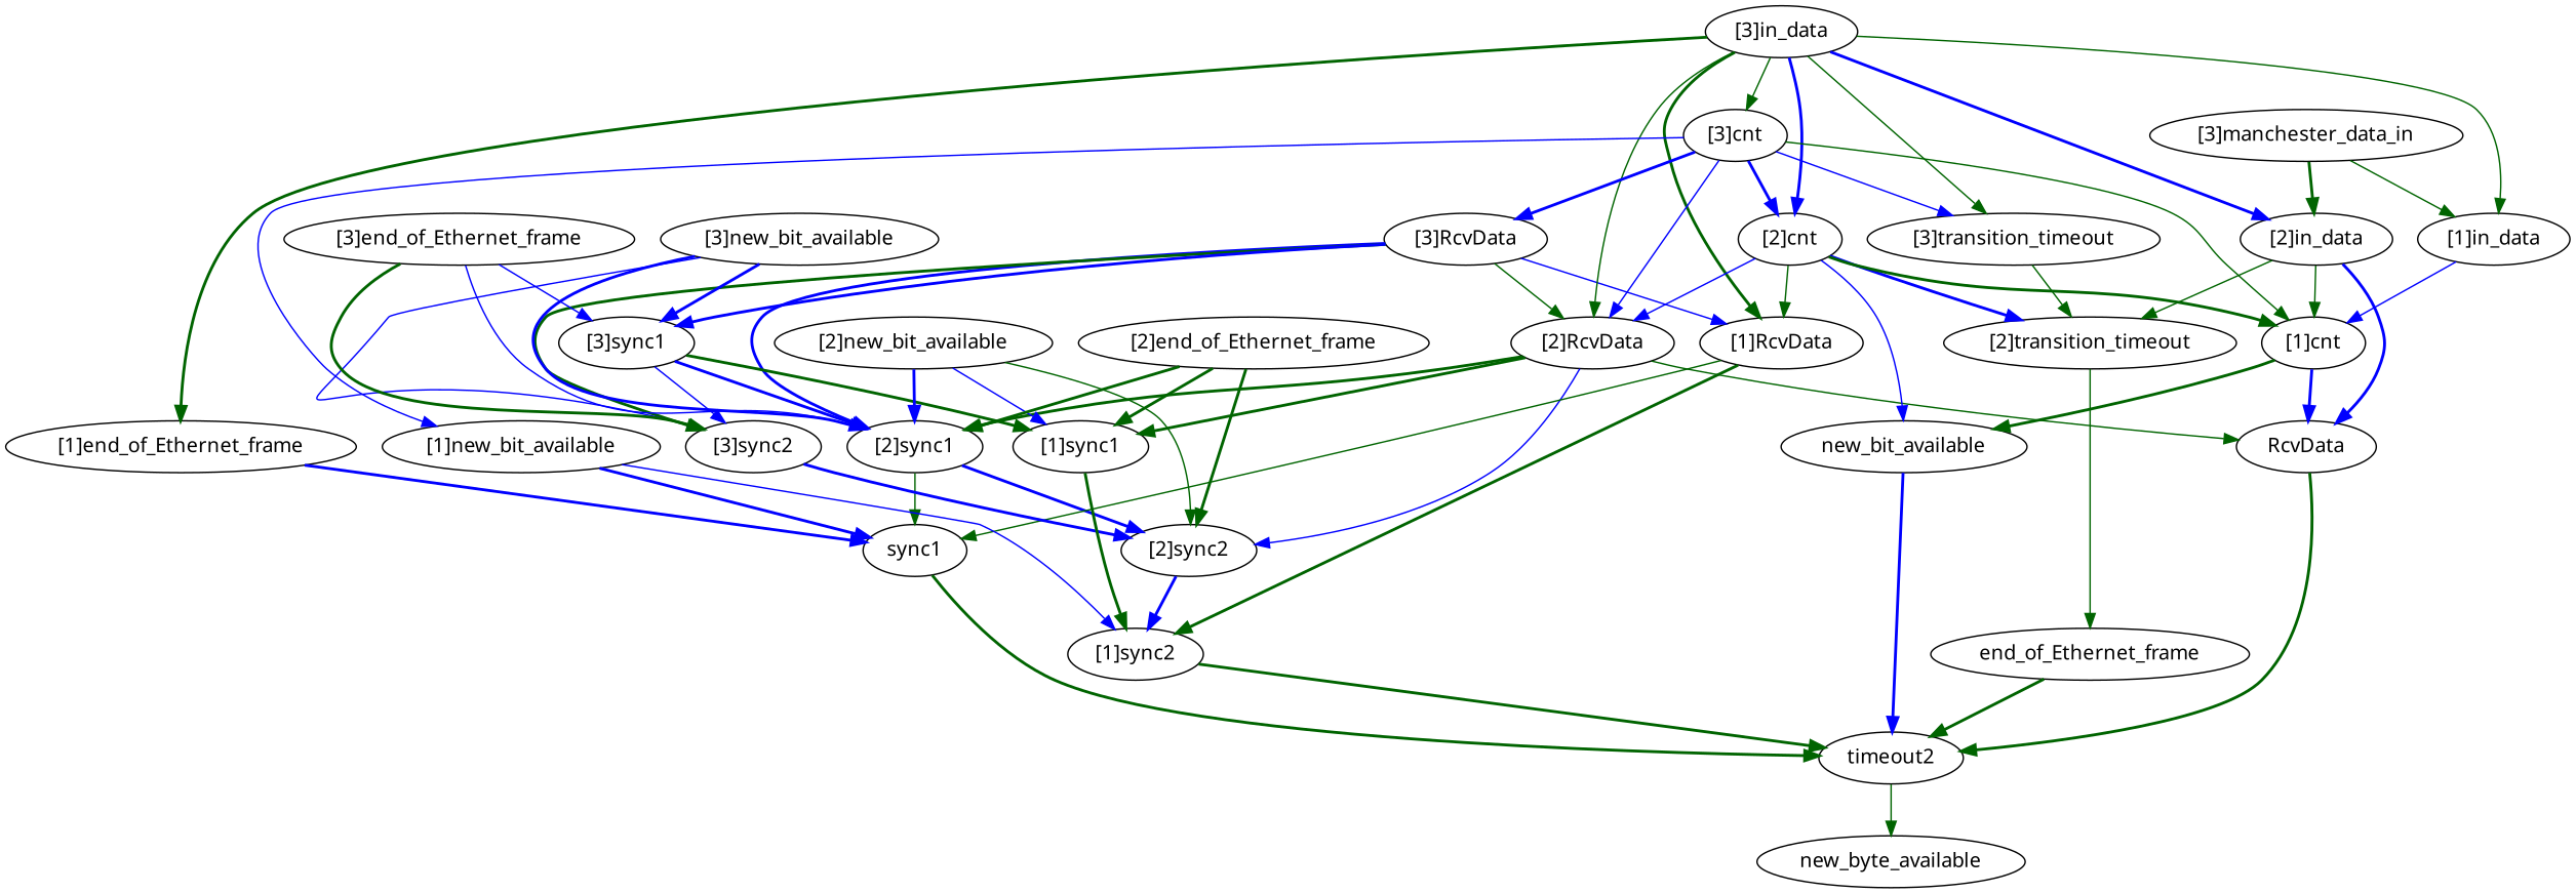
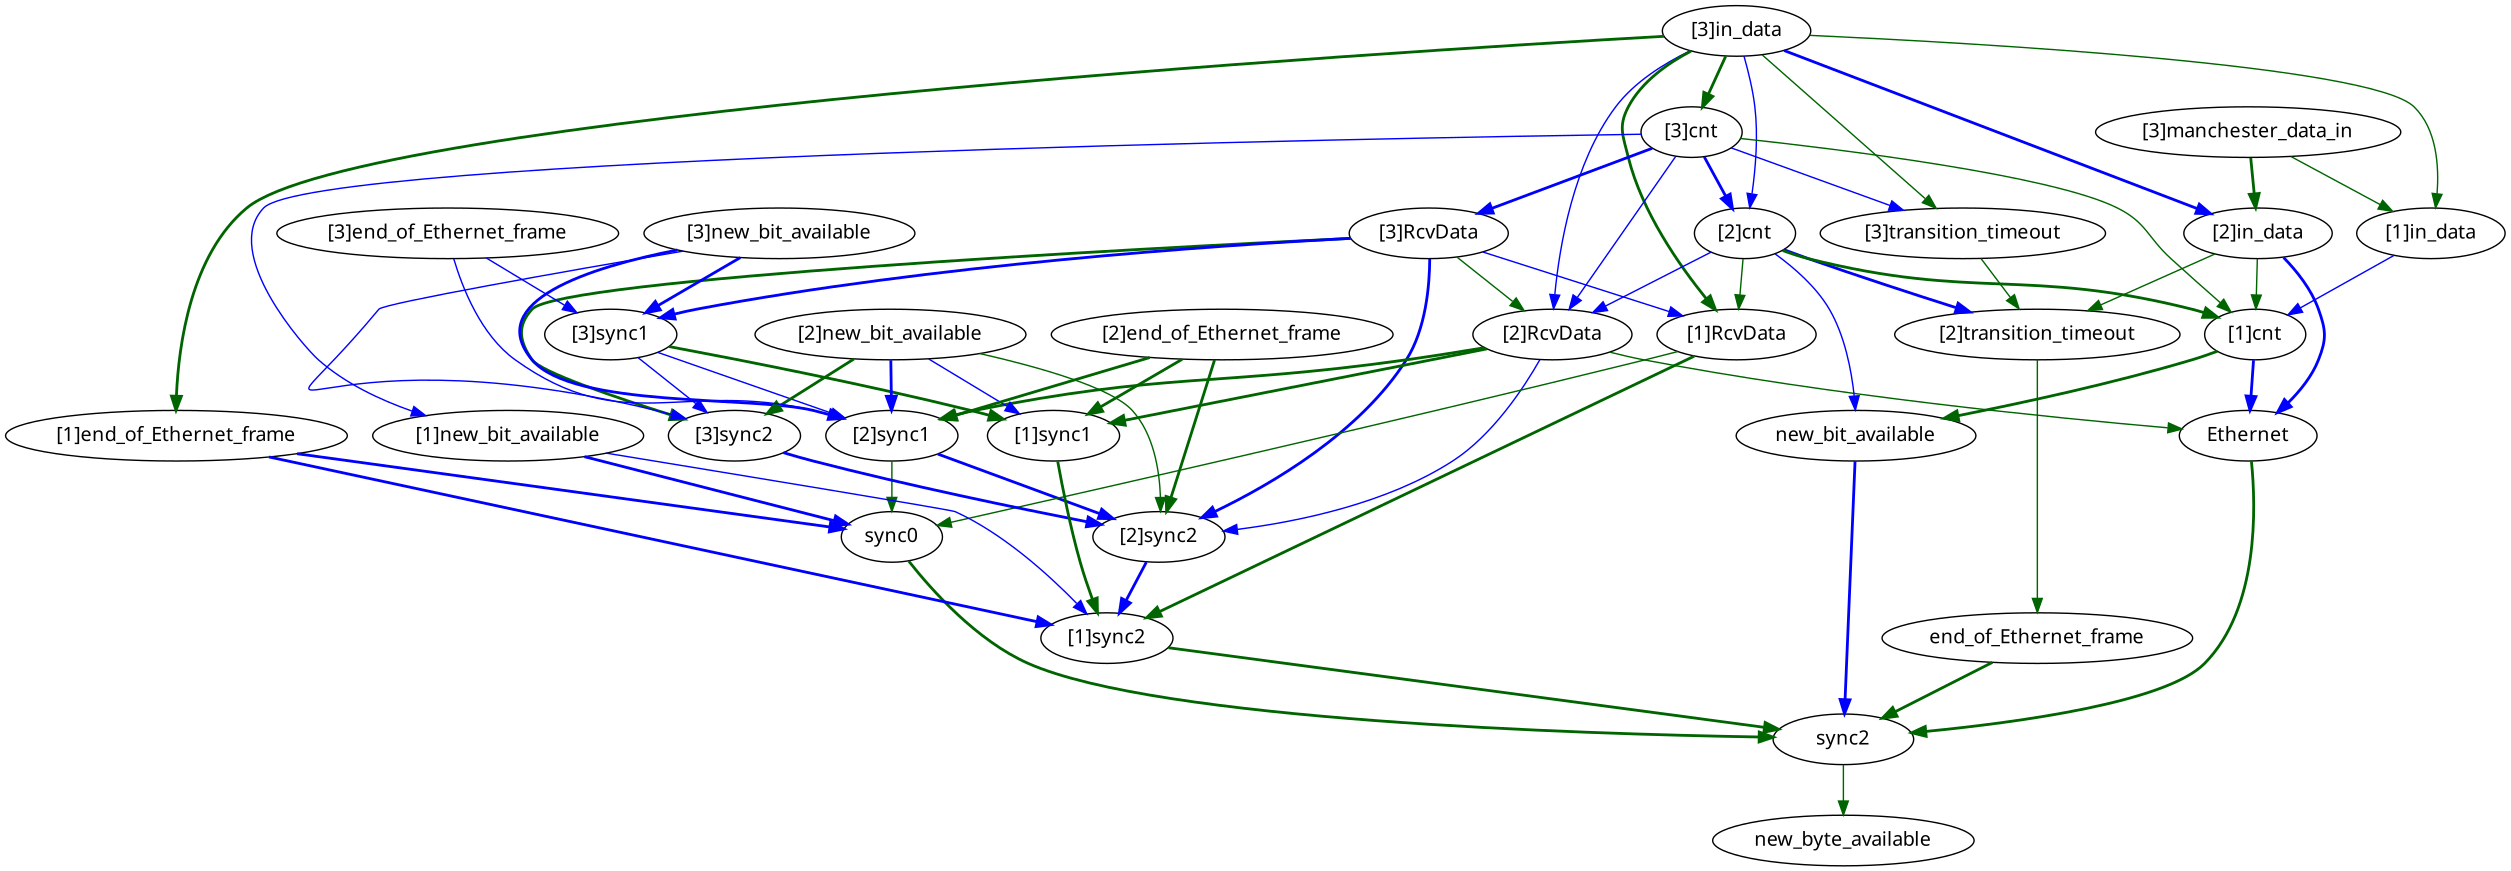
  strict digraph {
    fontname="Noto Sans"
    node [complexity=9 fontname="Noto Sans"]
    edge [color=darkgreen fontname="Noto Sans" style=bold]
    "[3]RcvData" [complexity=12 importance=0.416192748402 rank=0.0346827290335]
    "[2]sync1" [complexity=14 importance=6.20328195886 rank=0.44309156849]
    "[2]RcvData" [importance=0.347030080394 rank=0.0385588978216]
    "[1]RcvData" [complexity=10 importance=1.25678651016 rank=0.125678651016]
    "[3]sync2" [complexity=16 importance=30.5551967754 rank=1.90969979846]
    "[3]sync1" [complexity=18 importance=30.6762594032 rank=1.70423663351]
    "[2]sync2" [complexity=12 importance=6.08221933102 rank=0.506851610918]
-   sync1 [complexity=6 importance=0.329767372217 rank=0.0549612287028]
+   sync1 [complexity=6 importance=0.329767372217 rank=0.0549612287028 label=sync0]
    "[1]sync1" [complexity=10 importance=1.30868646999 rank=0.130868646999]
-   RcvData [complexity=6 importance=0.277867412386 rank=0.0463112353977]
+   RcvData [complexity=6 importance=0.277867412386 rank=0.0463112353977 label=Ethernet]
    "[1]sync2" [complexity=8 importance=1.18762384215 rank=0.148452980269]
-   sync2 [complexity=4 importance=0.208704744379 rank=0.0521761860946 label=timeout2]
+   sync2 [complexity=4 importance=0.208704744379 rank=0.0521761860946]
    "[3]new_bit_available" [complexity=17 importance=91.7246750102 rank=5.39556911825]
    "[2]new_bit_available" [complexity=13 importance=18.3057426771 rank=1.40813405209]
    "[2]end_of_Ethernet_frame" [complexity=13 importance=24.3961824226 rank=1.87662941712]
    "[1]new_bit_available" [importance=3.62195621052 rank=0.402439578946]
    new_byte_available [complexity=0 importance=0.0646046241188 rank=0.0]
    "[2]transition_timeout" [complexity=7 importance=0.997687063204 rank=0.142526723315]
    end_of_Ethernet_frame [complexity=5 importance=0.90212407603 rank=0.180424815206]
    "[3]transition_timeout" [importance=1.09325005038 rank=0.12147222782]
    "[1]end_of_Ethernet_frame" [importance=4.81780046713 rank=0.535311163014]
    "[3]in_data" [complexity=13 importance=1.68894142286 rank=0.129918570989]
    "[3]cnt" [complexity=17 importance=3.28026443273 rank=0.192956731337]
    "[2]cnt" [complexity=12 importance=1.60159873323 rank=0.133466561102]
    "[2]in_data" [complexity=15 importance=3.28540229441 rank=0.219026819627]
    "[1]in_data" [complexity=10 importance=1.60673659491 rank=0.160673659491]
    "[1]cnt" [complexity=7 importance=0.762265883473 rank=0.10889512621]
    new_bit_available [complexity=5 importance=0.685198917195 rank=0.137039783439]
    "[3]manchester_data_in" [complexity=13 importance=1.65811460318 rank=0.127547277168]
    "[3]end_of_Ethernet_frame" [complexity=17 importance=122.2880922 rank=7.19341718823]
-   "[3]RcvData" -> "[2]sync1" [color=blue]
+   "[3]RcvData" -> "[2]sync2" [color=blue]
    "[3]RcvData" -> "[2]RcvData" [style=solid]
    "[3]RcvData" -> "[1]RcvData" [color=blue style=solid]
    "[3]RcvData" -> "[3]sync2"
    "[3]RcvData" -> "[3]sync1" [color=blue]
    "[2]sync1" -> "[2]sync2" [color=blue]
    "[2]sync1" -> sync1 [style=solid]
    "[2]RcvData" -> "[2]sync1"
    "[2]RcvData" -> "[2]sync2" [color=blue style=solid]
    "[2]RcvData" -> "[1]sync1"
    "[2]RcvData" -> RcvData [style=solid]
    "[1]RcvData" -> sync1 [style=solid]
    "[1]RcvData" -> "[1]sync2"
    "[3]sync2" -> "[2]sync2" [color=blue]
-   "[3]sync1" -> "[2]sync1" [color=blue]
+   "[3]sync1" -> "[2]sync1" [color=blue style=solid]
    "[3]sync1" -> "[3]sync2" [color=blue style=solid]
    "[3]sync1" -> "[1]sync1"
    "[2]sync2" -> "[1]sync2" [color=blue]
    sync1 -> sync2
    "[1]sync1" -> "[1]sync2"
    RcvData -> sync2
    "[1]sync2" -> sync2
    sync2 -> new_byte_available [style=solid]
    "[3]new_bit_available" -> "[2]sync1" [color=blue]
    "[3]new_bit_available" -> "[3]sync2" [color=blue style=solid]
    "[3]new_bit_available" -> "[3]sync1" [color=blue]
    "[2]new_bit_available" -> "[2]sync1" [color=blue]
    "[2]new_bit_available" -> "[2]sync2" [style=solid]
    "[2]new_bit_available" -> "[1]sync1" [color=blue style=solid]
    "[2]end_of_Ethernet_frame" -> "[2]sync1"
    "[2]end_of_Ethernet_frame" -> "[2]sync2"
    "[2]end_of_Ethernet_frame" -> "[1]sync1"
    "[1]new_bit_available" -> sync1 [color=blue]
    "[1]new_bit_available" -> "[1]sync2" [color=blue style=solid]
    "[2]transition_timeout" -> end_of_Ethernet_frame [style=solid]
    end_of_Ethernet_frame -> sync2
    "[3]transition_timeout" -> "[2]transition_timeout" [style=solid]
    "[1]end_of_Ethernet_frame" -> sync1 [color=blue]
-   "[3]in_data" -> "[2]RcvData" [style=solid]
+   "[1]end_of_Ethernet_frame" -> "[1]sync2" [color=blue]
+   "[3]in_data" -> "[2]RcvData" [color=blue style=solid]
    "[3]in_data" -> "[1]RcvData"
    "[3]in_data" -> "[3]transition_timeout" [style=solid]
    "[3]in_data" -> "[1]end_of_Ethernet_frame"
-   "[3]in_data" -> "[3]cnt" [style=solid]
-   "[3]in_data" -> "[2]cnt" [color=blue]
+   "[3]in_data" -> "[3]cnt"
+   "[3]in_data" -> "[2]cnt" [color=blue style=solid]
    "[3]in_data" -> "[2]in_data" [color=blue]
    "[3]in_data" -> "[1]in_data" [style=solid]
    "[3]cnt" -> "[3]RcvData" [color=blue]
    "[3]cnt" -> "[2]RcvData" [color=blue style=solid]
    "[3]cnt" -> "[1]new_bit_available" [color=blue style=solid]
    "[3]cnt" -> "[3]transition_timeout" [color=blue style=solid]
    "[3]cnt" -> "[2]cnt" [color=blue]
    "[3]cnt" -> "[1]cnt" [style=solid]
    "[2]cnt" -> "[2]RcvData" [color=blue style=solid]
    "[2]cnt" -> "[1]RcvData" [style=solid]
    "[2]cnt" -> "[2]transition_timeout" [color=blue]
    "[2]cnt" -> "[1]cnt"
    "[2]cnt" -> new_bit_available [color=blue style=solid]
    "[2]in_data" -> RcvData [color=blue]
    "[2]in_data" -> "[2]transition_timeout" [style=solid]
    "[2]in_data" -> "[1]cnt" [style=solid]
    "[1]in_data" -> "[1]cnt" [color=blue style=solid]
    "[1]cnt" -> RcvData [color=blue]
    "[1]cnt" -> new_bit_available
    new_bit_available -> sync2 [color=blue]
    "[3]manchester_data_in" -> "[2]in_data"
    "[3]manchester_data_in" -> "[1]in_data" [style=solid]
    "[3]end_of_Ethernet_frame" -> "[2]sync1" [color=blue style=solid]
-   "[3]end_of_Ethernet_frame" -> "[3]sync2"
+   "[2]new_bit_available" -> "[3]sync2"
    "[3]end_of_Ethernet_frame" -> "[3]sync1" [color=blue style=solid]
  }
